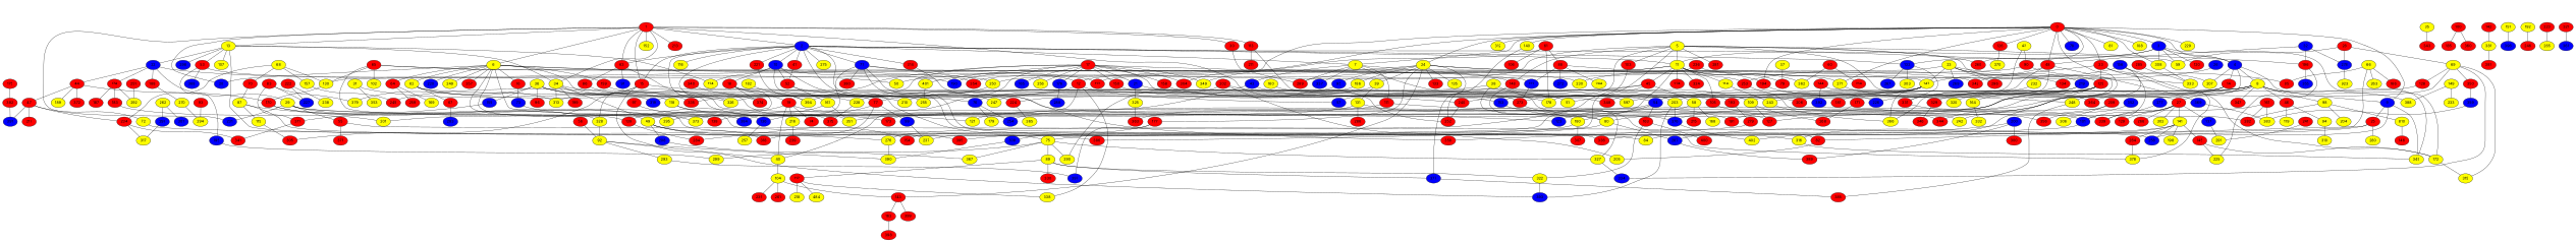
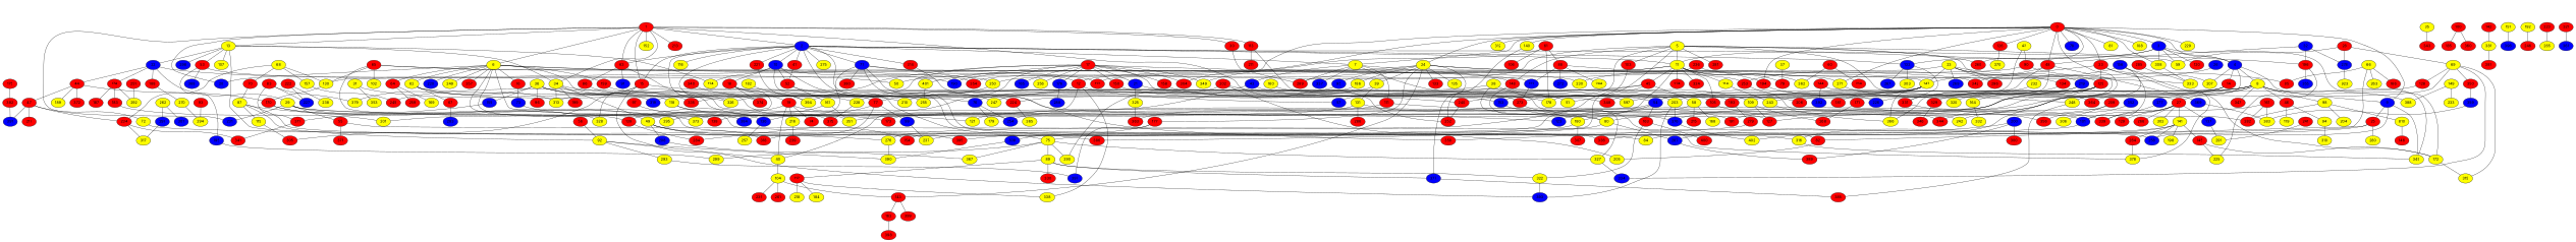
  graph {
    fontname=Inter
    node [fillcolor=red fontname=Inter style=filled]
    edge [fontname=Inter]
    3 [fillcolor=blue]
    0
    4 [fillcolor=blue]
    7 [fillcolor=yellow]
    9 [fillcolor=blue]
    24 [fillcolor=yellow]
    33
    48
    78 [fillcolor=blue]
    81 [fillcolor=yellow]
    108 [fillcolor=yellow]
    126
    130 [fillcolor=yellow]
    140 [fillcolor=yellow]
    191
    194
    229 [fillcolor=yellow]
    260
    271 [fillcolor=yellow]
    304
    308 [fillcolor=yellow]
    312 [fillcolor=yellow]
    11 [fillcolor=yellow]
    59 [fillcolor=yellow]
    132 [fillcolor=blue]
    120
    172 [fillcolor=yellow]
    8 [fillcolor=yellow]
    14
    127
    207 [fillcolor=yellow]
    345 [fillcolor=yellow]
    43 [fillcolor=blue]
    111
    122 [fillcolor=blue]
    289
    337 [fillcolor=blue]
    25
    258 [fillcolor=blue]
    349 [fillcolor=yellow]
    39 [fillcolor=yellow]
    95 [fillcolor=blue]
    133
    135 [fillcolor=yellow]
    143
    177
    186 [fillcolor=yellow]
    342
    377 [fillcolor=blue]
    125
    101 [fillcolor=blue]
    378 [fillcolor=yellow]
    51 [fillcolor=yellow]
    147 [fillcolor=yellow]
    254 [fillcolor=blue]
    226 [fillcolor=blue]
    370 [fillcolor=yellow]
    170
    252
    364
    333 [fillcolor=yellow]
    2 [fillcolor=blue]
    1
    6 [fillcolor=yellow]
    13 [fillcolor=yellow]
    15
    20 [fillcolor=blue]
    30
    34 [fillcolor=yellow]
    63
    113
    152 [fillcolor=yellow]
    213
    231 [fillcolor=blue]
    10 [fillcolor=blue]
    41
    71 [fillcolor=blue]
    116 [fillcolor=yellow]
    123 [fillcolor=blue]
    221
    275 [fillcolor=yellow]
    314
    326 [fillcolor=yellow]
    375
    386
    16
    62 [fillcolor=yellow]
    64
    84 [fillcolor=yellow]
    159
    190 [fillcolor=blue]
    220 [fillcolor=blue]
    230 [fillcolor=yellow]
    249 [fillcolor=yellow]
    336
    351 [fillcolor=yellow]
    357
    124 [fillcolor=yellow]
    22 [fillcolor=blue]
    53
    107 [fillcolor=yellow]
    237 [fillcolor=yellow]
    298 [fillcolor=blue]
    n104 [fillcolor=yellow label=597]
    305
    328 [fillcolor=yellow]
    393 [fillcolor=blue]
    49 [fillcolor=yellow]
    76 [fillcolor=blue]
    199
    313 [fillcolor=yellow]
    86
    91 [fillcolor=blue]
    242 [fillcolor=yellow]
    206
    211
    12
    18
    52
    224
    255 [fillcolor=yellow]
    45
    50 [fillcolor=yellow]
    79
    105
    114 [fillcolor=yellow]
    154
    274
    324
    362 [fillcolor=yellow]
    148
    82
    136 [fillcolor=blue]
    250 [fillcolor=yellow]
    316 [fillcolor=yellow]
    380
    267 [fillcolor=blue]
    303 [fillcolor=yellow]
    331
    394 [fillcolor=yellow]
    358
    315 [fillcolor=yellow]
    27
    46
    54 [fillcolor=blue]
    80 [fillcolor=yellow]
    98 [fillcolor=yellow]
    193
    248 [fillcolor=yellow]
    347
    388 [fillcolor=yellow]
    109 [fillcolor=yellow]
    173
    273
    5 [fillcolor=yellow]
    57 [fillcolor=blue]
    103
    196
    276 [fillcolor=yellow]
    281
    354
    129
    137 [fillcolor=blue]
    141 [fillcolor=yellow]
    266
    302 [fillcolor=yellow]
    339
    178 [fillcolor=yellow]
    164 [fillcolor=yellow]
    320 [fillcolor=yellow]
    402 [fillcolor=yellow]
    327 [fillcolor=yellow]
    225 [fillcolor=yellow]
    355 [fillcolor=blue]
    390 [fillcolor=yellow]
    73 [fillcolor=blue]
    228 [fillcolor=yellow]
    153 [fillcolor=blue]
    67
    169 [fillcolor=yellow]
    259
    373 [fillcolor=yellow]
    363
    94 [fillcolor=yellow]
    119 [fillcolor=yellow]
    121 [fillcolor=yellow]
    163
    180 [fillcolor=yellow]
    287 [fillcolor=blue]
    n190 [fillcolor=yellow label=810]
    204 [fillcolor=yellow]
    282
    279
    385
    280 [fillcolor=yellow]
    295 [fillcolor=yellow]
    335
    338 [fillcolor=yellow]
    19
    201 [fillcolor=yellow]
    374
    167 [fillcolor=yellow]
    247 [fillcolor=yellow]
    365 [fillcolor=yellow]
    77
    58 [fillcolor=yellow]
    75 [fillcolor=yellow]
    240
    344
    243 [fillcolor=yellow]
    29 [fillcolor=yellow]
    44
    174
    188
    112
    195 [fillcolor=blue]
    368 [fillcolor=blue]
    268
    17
    21 [fillcolor=blue]
    40 [fillcolor=yellow]
    150
    158
    165 [fillcolor=blue]
    176 [fillcolor=blue]
    245
    253
    256 [fillcolor=yellow]
    319 [fillcolor=blue]
    348
    401 [fillcolor=yellow]
    325 [fillcolor=yellow]
    104 [fillcolor=yellow]
    203 [fillcolor=yellow]
    288 [fillcolor=blue]
    74
    216 [fillcolor=yellow]
    208 [fillcolor=blue]
    318
    239
    55
    138
    376 [fillcolor=blue]
    47
    189 [fillcolor=yellow]
    372
    183
    187
    292 [fillcolor=yellow]
    270 [fillcolor=yellow]
    23 [fillcolor=yellow]
    85
    134
    219 [fillcolor=blue]
    269 [fillcolor=blue]
    296
    210 [fillcolor=yellow]
    181
    366 [fillcolor=yellow]
    329
    131 [fillcolor=yellow]
    162
    399
    397 [fillcolor=blue]
    205 [fillcolor=yellow]
    26 [fillcolor=blue]
    395
    291 [fillcolor=yellow]
    145
    198 [fillcolor=yellow]
    264
    28
    69 [fillcolor=yellow]
    278 [fillcolor=blue]
    128
    334 [fillcolor=blue]
    350
    n278 [fillcolor=yellow label=923]
    371
    31 [fillcolor=yellow]
    353 [fillcolor=yellow]
    139
    99 [fillcolor=blue]
    284
    32 [fillcolor=blue]
    179 [fillcolor=yellow]
    35 [fillcolor=yellow]
    343
    36 [fillcolor=yellow]
    96
    155 [fillcolor=blue]
    379 [fillcolor=yellow]
    311
    37 [fillcolor=yellow]
    38 [fillcolor=yellow]
    286
    235
    261
    42 [fillcolor=yellow]
    90
    369 [fillcolor=blue]
    72 [fillcolor=yellow]
    217
    234
    391 [fillcolor=blue]
    168 [fillcolor=yellow]
    215
    89 [fillcolor=yellow]
    290 [fillcolor=yellow]
    299 [fillcolor=yellow]
    367 [fillcolor=yellow]
    310 [fillcolor=yellow]
    317 [fillcolor=yellow]
    341
    384 [fillcolor=blue]
    322 [fillcolor=yellow]
    400
    307
    309 [fillcolor=blue]
    92 [fillcolor=yellow]
    56
    293 [fillcolor=yellow]
    60
    214
    61
    88
    106
    244 [fillcolor=yellow]
    272 [fillcolor=blue]
    283 [fillcolor=blue]
    118 [fillcolor=yellow]
    65
    102 [fillcolor=yellow]
    66 [fillcolor=yellow]
    166
    263 [fillcolor=yellow]
    68 [fillcolor=yellow]
    70
    157 [fillcolor=yellow]
    87 [fillcolor=yellow]
    359 [fillcolor=blue]
    115 [fillcolor=yellow]
    257 [fillcolor=yellow]
    117
    330
    389
    83
    227 [fillcolor=blue]
-   184 [fillcolor=yellow label=484]
+   184 [fillcolor=yellow]
    218 [fillcolor=yellow]
    383 [fillcolor=yellow]
    232 [fillcolor=yellow]
    294 [fillcolor=yellow]
    93
    97
    146
    100
    185
    360
    332 [fillcolor=yellow]
    356
    381 [fillcolor=yellow]
    142
    387
    398
    144
    392 [fillcolor=blue]
    149 [fillcolor=yellow]
    233 [fillcolor=yellow]
    151 [fillcolor=yellow]
    396 [fillcolor=blue]
    156 [fillcolor=blue]
    160 [fillcolor=yellow]
    161
    171
    175
    382
    182 [fillcolor=yellow]
    192 [fillcolor=yellow]
    246
    200 [fillcolor=blue]
    300
    202
    209
    306 [fillcolor=yellow]
    346
    222
    238 [fillcolor=yellow]
    265 [fillcolor=yellow]
    223
    236
    241
    251
    262 [fillcolor=yellow]
    297 [fillcolor=blue]
    301 [fillcolor=blue]
    277 [fillcolor=blue]
    285
    361 [fillcolor=blue]
    321
    340
    352 [fillcolor=blue]
    3 -- 4
    3 -- 308
    3 -- 11
    3 -- 59
    3 -- 132
    3 -- 120
    3 -- 172
    0 -- 3
    0 -- 4
    0 -- 7
    0 -- 9
    0 -- 24
    0 -- 33
    0 -- 48
    0 -- 78
    0 -- 81
    0 -- 108
    0 -- 126
    0 -- 130
    0 -- 140
    0 -- 191
    0 -- 194
    0 -- 229
    0 -- 260
    0 -- 271
    0 -- 304
    0 -- 308
    0 -- 312
    4 -- 8
    4 -- 14
    4 -- 127
    4 -- 207
    4 -- 345
    7 -- 127
    7 -- 43
    7 -- 111
    7 -- 122
    7 -- 289
    7 -- 337
    9 -- 345
    9 -- 25
    9 -- 258
    24 -- 271
    24 -- 349
    24 -- 39
    24 -- 95
    24 -- 133
    24 -- 135
    24 -- 143
    24 -- 177
    24 -- 186
    24 -- 342
    24 -- 377
    33 -- 342
    33 -- 125
    33 -- 101
    33 -- 378
    48 -- 51
    48 -- 147
    48 -- 254
    48 -- 226
    126 -- 370
    130 -- 170
    140 -- 252
    194 -- 226
    271 -- 364
    308 -- 333
    11 -- 12
    11 -- 45
    11 -- 50
    11 -- 79
    11 -- 105
    11 -- 114
    11 -- 154
    11 -- 274
    11 -- 324
    11 -- 362
    132 -- 267
    132 -- 303
    132 -- 331
    172 -- 315
    8 -- 9
    8 -- 351
    8 -- 27
    8 -- 46
    8 -- 54
    8 -- 80
    8 -- 98
    8 -- 193
    8 -- 248
    8 -- 347
    8 -- 388
    14 -- 109
    14 -- 173
    14 -- 273
    43 -- 105
    43 -- 373
    111 -- 339
    111 -- 363
    122 -- 273
    25 -- 84
    25 -- 82
    25 -- 280
    39 -- 76
    39 -- 131
    95 -- 247
    143 -- 162
    143 -- 399
    177 -- 318
    177 -- 397
    186 -- 224
    377 -- 385
    125 -- n104
    125 -- 313
    125 -- 164
    125 -- 320
    125 -- 402
    101 -- 395
    147 -- 326
    147 -- 348
    147 -- 203
    147 -- 210
    147 -- 181
    147 -- 366
    170 -- 328
    170 -- 295
    2 -- 7
    2 -- 11
    2 -- 59
    2 -- 132
    2 -- 15
    2 -- 63
    2 -- 10
    2 -- 41
    2 -- 71
    2 -- 116
    2 -- 123
    2 -- 221
    2 -- 275
    2 -- 314
    2 -- 326
    2 -- 375
    2 -- 386
    1 -- 252
    1 -- 2
    1 -- 6
    1 -- 13
    1 -- 15
    1 -- 20
    1 -- 30
    1 -- 34
    1 -- 63
    1 -- 113
    1 -- 152
    1 -- 213
    1 -- 231
    6 -- 20
    6 -- 326
    6 -- 16
    6 -- 62
    6 -- 64
    6 -- 84
    6 -- 159
    6 -- 190
    6 -- 220
    6 -- 230
    6 -- 249
    6 -- 336
    6 -- 351
    6 -- 357
    13 -- 34
    13 -- 124
    13 -- 22
    13 -- 53
    13 -- 107
    13 -- 237
    13 -- 298
    15 -- n104
    15 -- 305
    15 -- 328
    15 -- 393
    30 -- 289
    34 -- 254
    34 -- 49
    34 -- 76
    34 -- 199
    34 -- 313
    63 -- 86
    63 -- 91
    63 -- 242
    113 -- 206
    113 -- 211
    10 -- 124
    10 -- 12
    10 -- 18
    10 -- 52
    10 -- 224
    10 -- 255
    41 -- 52
    71 -- 148
    71 -- 82
    71 -- 136
    71 -- 250
    71 -- 316
    71 -- 380
    221 -- 394
    314 -- 358
    16 -- 73
    62 -- 313
    62 -- 228
    62 -- 153
    62 -- 67
    64 -- 169
    64 -- 259
    159 -- 273
    22 -- 50
    22 -- 29
    22 -- 44
    22 -- 174
    22 -- 188
    53 -- 112
    53 -- 195
    53 -- 368
    49 -- 154
    49 -- 75
    49 -- 208
    49 -- 318
    76 -- 254
    76 -- 179
    86 -- 118
    12 -- 57
    12 -- 295
    12 -- 335
    12 -- 338
    18 -- 51
    18 -- 19
    18 -- 201
    18 -- 374
    52 -- 167
    52 -- 247
    224 -- 365
    45 -- 77
    45 -- 58
    45 -- 75
    45 -- 240
    105 -- 344
    114 -- 243
    148 -- 327
    82 -- 205
    136 -- 257
    250 -- 394
    316 -- 345
    331 -- 356
    27 -- 101
    27 -- 129
    27 -- 137
    27 -- 141
    27 -- 266
    27 -- 302
    27 -- 339
    46 -- 94
    46 -- 119
    54 -- 121
    54 -- 163
    54 -- 180
    80 -- 386
    80 -- 287
    98 -- n190
    98 -- 204
    98 -- 282
    193 -- 279
    248 -- 385
    109 -- 127
    109 -- 268
    273 -- 378
    5 -- 260
    5 -- 11
    5 -- 125
    5 -- 148
    5 -- 27
    5 -- 57
    5 -- 103
    5 -- 196
    5 -- 276
    5 -- 281
    5 -- 354
    103 -- 178
    196 -- 225
    196 -- 355
    276 -- 390
    137 -- 291
    141 -- 258
    141 -- 336
    141 -- 316
    141 -- 145
    141 -- 198
    141 -- 264
    164 -- 332
    327 -- 334
    73 -- 173
    228 -- 375
    153 -- 191
    67 -- 283
    94 -- 310
    163 -- 322
    163 -- 400
    180 -- 307
    180 -- 309
    287 -- 389
    n190 -- 146
    279 -- 358
    19 -- 49
    19 -- 80
    19 -- 40
    19 -- 74
    19 -- 216
    167 -- 351
    167 -- 384
    77 -- 139
    77 -- 99
    77 -- 284
    58 -- 123
    58 -- 168
    58 -- 215
    75 -- 327
    75 -- 89
    75 -- 290
    75 -- 299
    75 -- 367
    240 -- 252
    243 -- 366
    29 -- 101
    29 -- 231
    29 -- 55
    29 -- 138
    29 -- 376
    44 -- 170
    44 -- 47
    44 -- 189
    44 -- 372
    174 -- 183
    174 -- 187
    174 -- 292
    188 -- 270
    195 -- 299
    17 -- 304
    17 -- 349
    17 -- 21
    17 -- 40
    17 -- 150
    17 -- 158
    17 -- 165
    17 -- 176
    17 -- 245
    17 -- 253
    17 -- 256
    17 -- 319
    17 -- 348
    17 -- 401
    21 -- 54
    21 -- 325
    40 -- 104
    150 -- 178
    158 -- 203
    176 -- 288
    253 -- 282
    401 -- 255
    325 -- 363
    104 -- 143
    104 -- 235
    104 -- 261
    203 -- 393
    203 -- 376
    216 -- 239
    208 -- 367
    55 -- 258
    55 -- 371
    376 -- 402
    47 -- 72
    47 -- 217
    47 -- 234
    47 -- 391
    183 -- 201
    270 -- 294
    23 -- 147
    23 -- 112
    23 -- 85
    23 -- 134
    23 -- 219
    23 -- 269
    23 -- 296
    134 -- 331
    219 -- 366
    219 -- 329
    329 -- 346
    131 -- 180
    131 -- 138
    131 -- 286
    162 -- 398
    26 -- 253
    145 -- 172
    145 -- 225
    264 -- 378
    28 -- 59
    28 -- 69
    28 -- 278
    69 -- 364
    69 -- 315
    69 -- 128
    69 -- 334
    69 -- 350
    278 -- n278
    128 -- 206
    350 -- 359
    31 -- 77
    31 -- 353
    139 -- 284
    99 -- 237
    32 -- 48
    32 -- 196
    32 -- 278
    35 -- 343
    36 -- 335
    36 -- 319
    36 -- 210
    36 -- 96
    36 -- 155
    36 -- 379
    155 -- 311
    311 -- 341
    37 -- 79
    38 -- 80
    38 -- 109
    38 -- 228
    42 -- 153
    42 -- 90
    90 -- 289
    90 -- 369
    369 -- 383
    72 -- 276
    234 -- 317
    234 -- 341
    89 -- 377
    89 -- 322
    89 -- 117
    89 -- 330
    322 -- 393
    309 -- 390
    92 -- 390
    92 -- 40
    92 -- 293
    56 -- 92
    293 -- 397
    60 -- 362
    60 -- 214
    61 -- 190
    61 -- 178
    61 -- 88
    61 -- 106
    88 -- 194
    88 -- 122
    88 -- 244
    88 -- 272
    118 -- 136
    118 -- 121
    65 -- 130
    65 -- 147
    65 -- 354
    65 -- 139
    65 -- 102
    66 -- 237
    66 -- 85
    66 -- 166
    66 -- 263
    68 -- 130
    68 -- 234
    68 -- 70
    68 -- 157
    70 -- 87
    157 -- 245
    87 -- 373
    87 -- 395
-   328 -- 92
+   87 -- 92
    87 -- 115
    359 -- 383
    115 -- 305
    117 -- 338
    117 -- 184
    117 -- 218
    83 -- 379
    83 -- 311
    83 -- 227
    232 -- 243
    93 -- 294
    97 -- 384
    100 -- 185
    100 -- 360
    381 -- 387
    142 -- 381
    144 -- 248
    144 -- 392
    149 -- 388
    149 -- 233
    151 -- 396
    156 -- 172
    156 -- 207
    156 -- 230
    156 -- 344
    160 -- 193
    161 -- 242
    161 -- 282
    161 -- 383
    171 -- 268
    175 -- 382
    382 -- 391
    182 -- 394
    192 -- 246
    200 -- 287
    200 -- 389
    200 -- 300
    202 -- 240
    202 -- 205
    202 -- 290
    209 -- 376
    209 -- 306
    222 -- 227
    222 -- 238
    223 -- 265
    236 -- 333
    236 -- 250
    241 -- 291
    251 -- 292
    262 -- 297
    262 -- 301
    297 -- 317
    277 -- 339
    285 -- 333
    321 -- 361
    340 -- 374
    352 -- 356
  }
